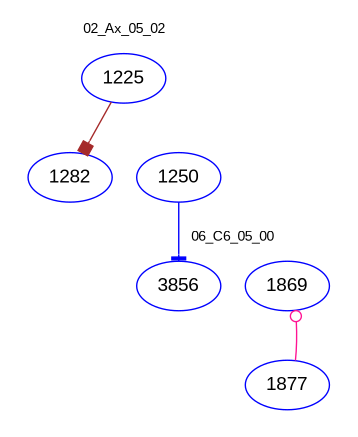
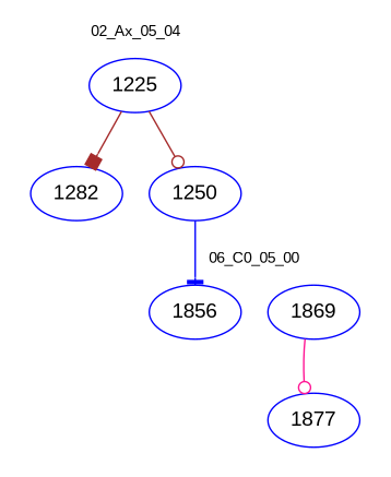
  digraph {
    fontname="Liberation Sans"
    node [color=blue fontname="Liberation Sans"]
    edge [arrowhead=odot color=brown fontname="Liberation Sans"]
    n1 [label=1225]
    n2 [label=1282]
    n3 [label=1250]
    n4 [label=1869]
-   n5 [label=3856]
+   n5 [label=1856]
    n6 [label=1877]
    subgraph cluster_1 {
      color=white
      fontsize=10
-     label="02_Ax_05_02"
+     label="02_Ax_05_04"
      n1
      n2
      n3
    }
    subgraph cluster_2 {
      color=white
      fontsize=10
-     label="06_C6_05_00"
+     label="06_C0_05_00"
      n4
      n5
      n6
    }
    n1 -> n2 [arrowhead=box]
+   n1 -> n3
    n3 -> n5 [arrowhead=tee color=blue]
-   n6 -> n4 [color=deeppink]
+   n4 -> n6 [color=deeppink]
  }
